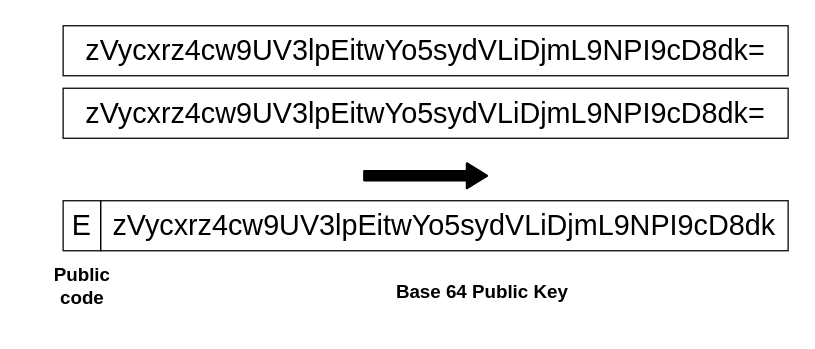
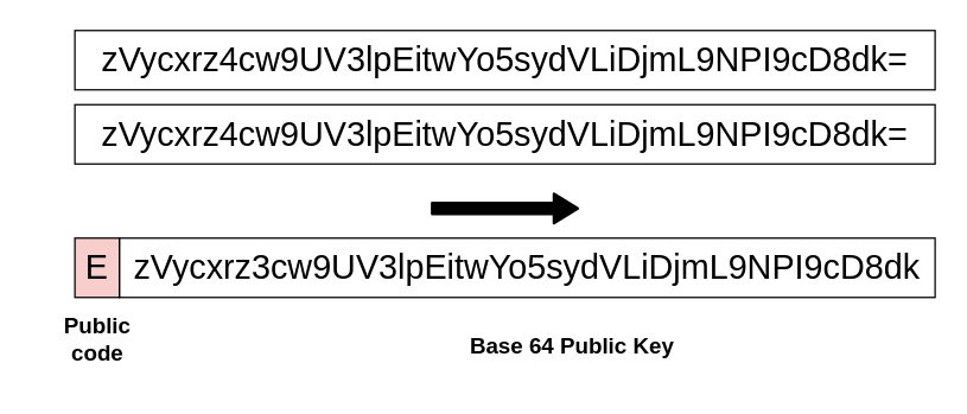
  <mxCell id="0" />
  <mxCell id="1" parent="0" />
  <mxCell id="2" value="&lt;font style=&quot;font-size: 23px;&quot;&gt;zVycxrz4cw9UV3lpEitwYo5sydVLiDjmL9NPI9cD8dk=&lt;/font&gt;" style="rounded=0;whiteSpace=wrap;html=1;" vertex="1" parent="1"><mxGeometry x="50" y="20" width="580" height="40" as="geometry" /></mxCell>
  <mxCell id="3" value="&lt;font style=&quot;font-size: 23px;&quot;&gt;zVycxrz4cw9UV3lpEitwYo5sydVLiDjmL9NPI9cD8dk=&lt;/font&gt;" style="rounded=0;whiteSpace=wrap;html=1;" vertex="1" parent="1"><mxGeometry x="50" y="70" width="580" height="40" as="geometry" /></mxCell>
  <mxCell id="4" value="" style="shape=image;html=1;verticalAlign=top;verticalLabelPosition=bottom;labelBackgroundColor=#ffffff;imageAspect=0;aspect=fixed;image=https://cdn0.iconfinder.com/data/icons/evericons-16px/16/x-128.png;fontSize=35;fontColor=#FF0000;" vertex="1" parent="1"><mxGeometry x="590" y="70" width="40" height="40" as="geometry" /></mxCell>
  <mxCell id="5" value="" style="group" vertex="1" connectable="0" parent="1"><mxGeometry x="50" y="160" width="580" height="40" as="geometry" /></mxCell>
- <mxCell id="6" value="&lt;font style=&quot;font-size: 23px;&quot;&gt;zVycxrz4cw9UV3lpEitwYo5sydVLiDjmL9NPI9cD8dk&lt;/font&gt;" style="rounded=0;whiteSpace=wrap;html=1;" vertex="1" parent="5"><mxGeometry x="30" width="550" height="40" as="geometry" /></mxCell>
- <mxCell id="7" value="&lt;font style=&quot;font-size: 23px;&quot;&gt;E&lt;/font&gt;" style="rounded=0;whiteSpace=wrap;html=1;" vertex="1" parent="5"><mxGeometry width="30" height="40" as="geometry" /></mxCell>
+ <mxCell id="6" value="&lt;font style=&quot;font-size: 23px;&quot;&gt;zVycxrz3cw9UV3lpEitwYo5sydVLiDjmL9NPI9cD8dk&lt;/font&gt;" style="rounded=0;whiteSpace=wrap;html=1;" vertex="1" parent="5"><mxGeometry x="30" width="550" height="40" as="geometry" /></mxCell>
+ <mxCell id="7" value="&lt;font style=&quot;font-size: 23px;&quot;&gt;E&lt;/font&gt;" style="rounded=0;whiteSpace=wrap;html=1;fillColor=#f8cecc;" vertex="1" parent="5"><mxGeometry width="30" height="40" as="geometry" /></mxCell>
  <mxCell id="8" value="" style="shape=flexArrow;endArrow=classic;html=1;strokeWidth=2;fontSize=35;fontColor=#FF0000;width=6.19;endSize=4.633;endWidth=10.385;fillColor=#000000;" edge="1" parent="1"><mxGeometry width="50" height="50" relative="1" as="geometry"><mxPoint x="290" y="140" as="sourcePoint" /><mxPoint x="390" y="140" as="targetPoint" /></mxGeometry></mxCell>
  <mxCell id="9" value="&lt;font style=&quot;font-size: 15px;&quot; color=&quot;#000000&quot;&gt;Base 64 Public Key&lt;/font&gt;" style="text;html=1;strokeColor=none;fillColor=none;align=center;verticalAlign=middle;whiteSpace=wrap;rounded=0;fontSize=35;fontColor=#FF0000;fontStyle=1" vertex="1" parent="1"><mxGeometry x="215.75" y="210" width="338.5" height="30" as="geometry" /></mxCell>
  <mxCell id="10" value="&lt;p style=&quot;line-height: 30%;&quot;&gt;&lt;font style=&quot;font-size: 15px;&quot; color=&quot;#000000&quot;&gt;Public&lt;br&gt;code&lt;br&gt;&lt;/font&gt;&lt;/p&gt;" style="text;html=1;strokeColor=none;fillColor=none;align=center;verticalAlign=middle;rounded=0;fontSize=35;fontColor=#FF0000;fontStyle=1" vertex="1" parent="1"><mxGeometry x="20" y="210" width="90" height="30" as="geometry" /></mxCell>
